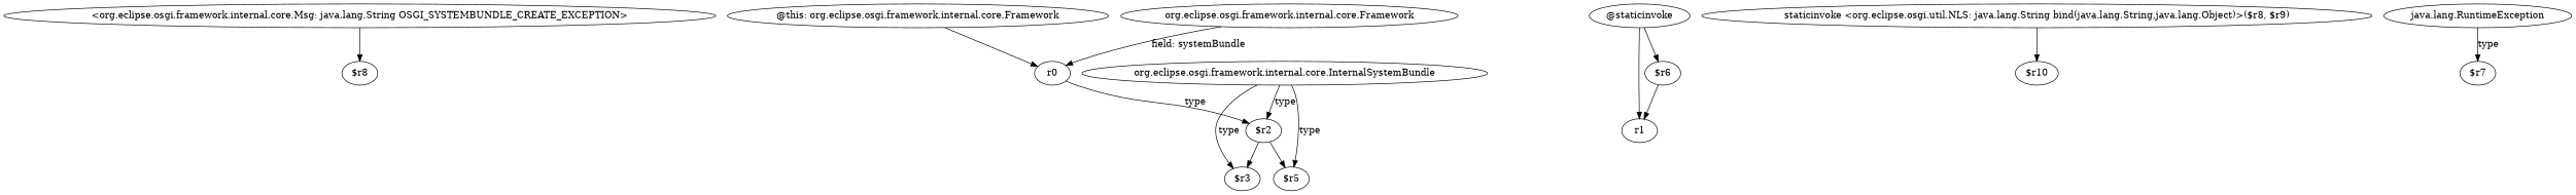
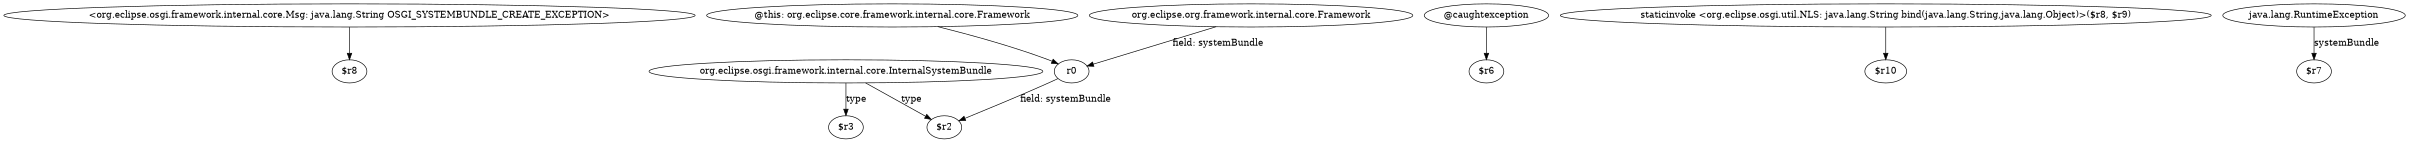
  digraph {
    n1 [label="<org.eclipse.osgi.framework.internal.core.Msg: java.lang.String OSGI_SYSTEMBUNDLE_CREATE_EXCEPTION>"]
    n2 [label="$r8"]
    n3 [label="$r2"]
    n4 [label="$r3"]
-   n5 [label="$r5"]
-   n6 [label="@staticinvoke"]
-   n7 [label=r1]
+   n6 [label="@caughtexception"]
    n8 [label="$r6"]
    n9 [label="staticinvoke <org.eclipse.osgi.util.NLS: java.lang.String bind(java.lang.String,java.lang.Object)>($r8, $r9)"]
    n10 [label="$r10"]
    n11 [label="org.eclipse.osgi.framework.internal.core.InternalSystemBundle"]
-   n12 [label="@this: org.eclipse.osgi.framework.internal.core.Framework"]
+   n12 [label="@this: org.eclipse.core.framework.internal.core.Framework"]
    n13 [label=r0]
    n14 [label="java.lang.RuntimeException"]
    n15 [label="$r7"]
-   n16 [label="org.eclipse.osgi.framework.internal.core.Framework"]
+   n16 [label="org.eclipse.org.framework.internal.core.Framework"]
    n1 -> n2
-   n3 -> n4
-   n3 -> n5
-   n6 -> n7
    n6 -> n8
-   n8 -> n7
    n9 -> n10
    n11 -> n3 [label=type]
    n11 -> n4 [label=type]
-   n11 -> n5 [label=type]
    n12 -> n13
-   n13 -> n3 [label=type]
-   n14 -> n15 [label=type]
+   n13 -> n3 [label="field: systemBundle"]
+   n14 -> n15 [label=systemBundle]
    n16 -> n13 [label="field: systemBundle"]
  }
